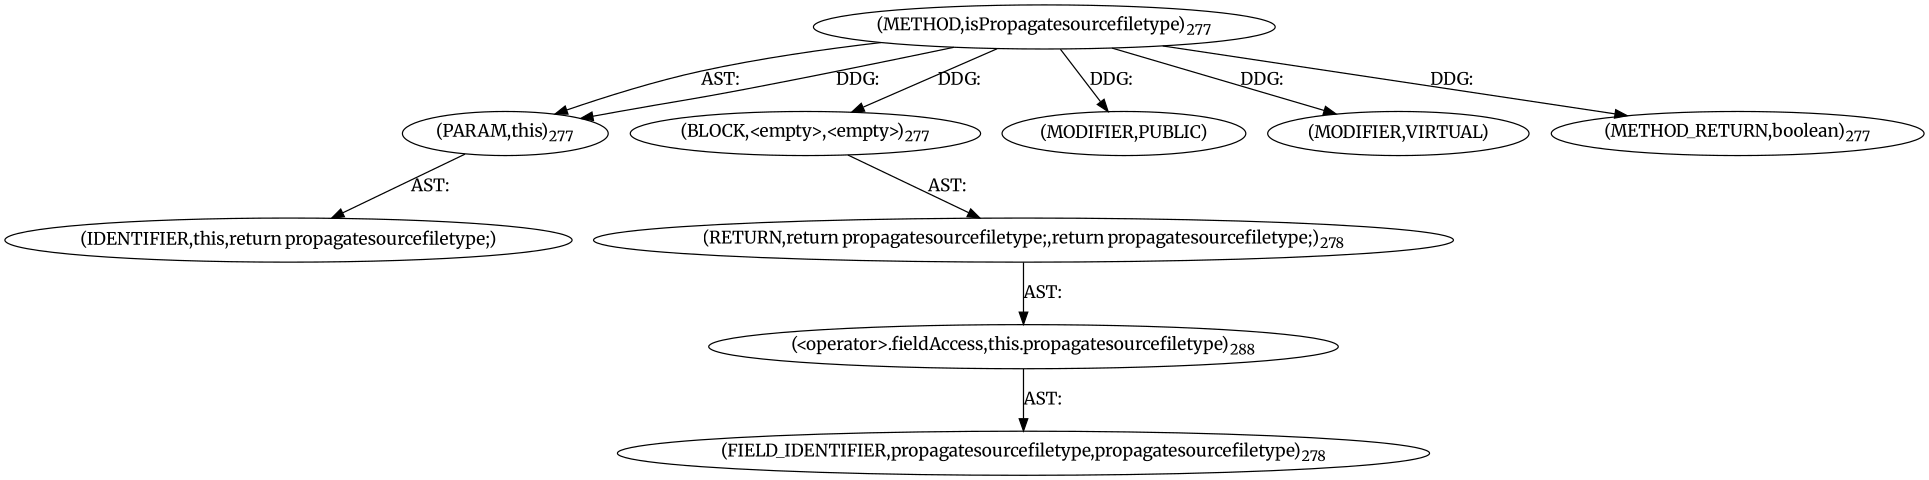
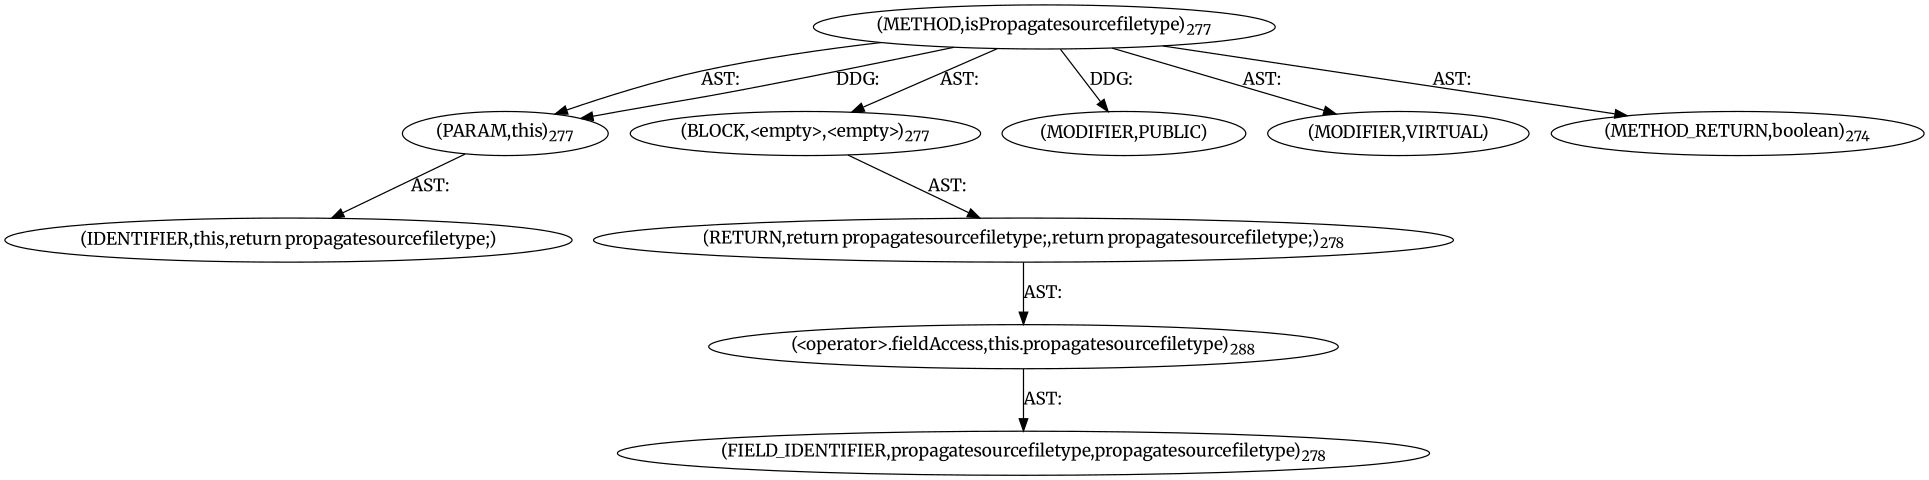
  digraph {
    fontname=Merriweather
    node [fontname=Merriweather]
    edge [fontname=Merriweather]
    n1 [label=<(METHOD,isPropagatesourcefiletype)<SUB>277</SUB>>]
    n2 [label=<(PARAM,this)<SUB>277</SUB>>]
    n3 [label=<(BLOCK,&lt;empty&gt;,&lt;empty&gt;)<SUB>277</SUB>>]
    n4 [label=<(MODIFIER,PUBLIC)>]
    n5 [label=<(MODIFIER,VIRTUAL)>]
-   n6 [label=<(METHOD_RETURN,boolean)<SUB>277</SUB>>]
+   n6 [label=<(METHOD_RETURN,boolean)<SUB>274</SUB>>]
    n7 [label=<(IDENTIFIER,this,return propagatesourcefiletype;)>]
    n8 [label=<(RETURN,return propagatesourcefiletype;,return propagatesourcefiletype;)<SUB>278</SUB>>]
    n9 [label=<(&lt;operator&gt;.fieldAccess,this.propagatesourcefiletype)<SUB>288</SUB>>]
    n10 [label=<(FIELD_IDENTIFIER,propagatesourcefiletype,propagatesourcefiletype)<SUB>278</SUB>>]
    n1 -> n2 [label="AST: "]
    n1 -> n2 [label="DDG: "]
-   n1 -> n3 [label="DDG: "]
+   n1 -> n3 [label="AST: "]
    n1 -> n4 [label="DDG: "]
-   n1 -> n5 [label="DDG: "]
-   n1 -> n6 [label="DDG: "]
+   n1 -> n5 [label="AST: "]
+   n1 -> n6 [label="AST: "]
    n2 -> n7 [label="AST: "]
    n3 -> n8 [label="AST: "]
    n8 -> n9 [label="AST: "]
    n9 -> n10 [label="AST: "]
  }
